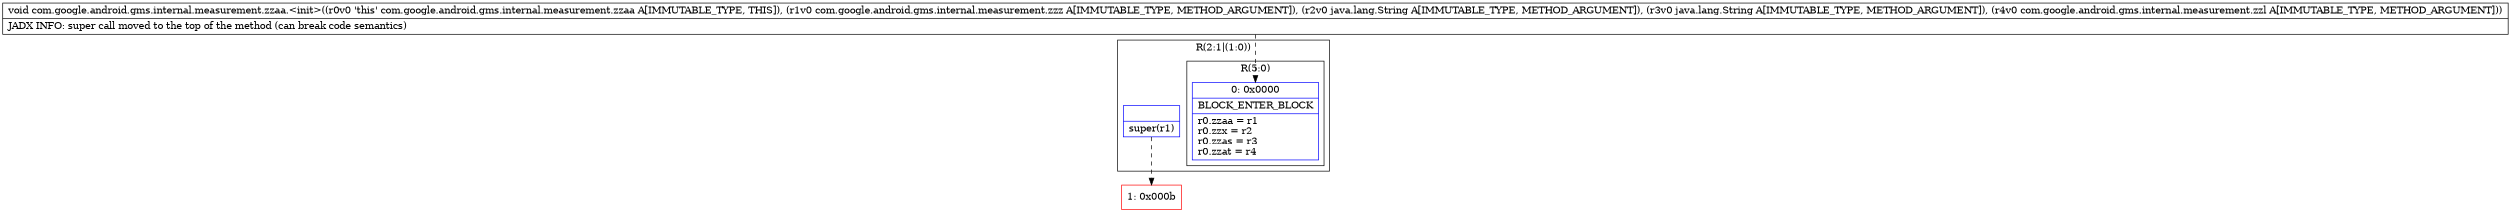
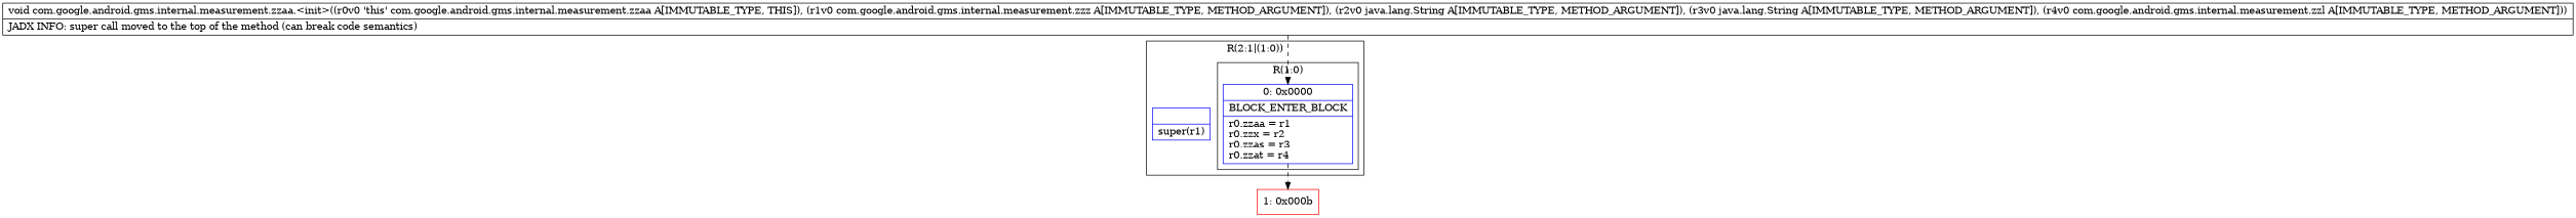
  digraph {
    node [color=blue shape=record]
    edge [style=dashed]
    n1 [label="{0\:\ 0x0000|BLOCK_ENTER_BLOCK\l|r0.zzaa = r1\lr0.zzx = r2\lr0.zzas = r3\lr0.zzat = r4\l}"]
    n2 [label="{|super(r1)\l}"]
    n3 [color=red label="{1\:\ 0x000b}"]
    n4 [label="{void com.google.android.gms.internal.measurement.zzaa.\<init\>((r0v0 'this' com.google.android.gms.internal.measurement.zzaa A[IMMUTABLE_TYPE, THIS]), (r1v0 com.google.android.gms.internal.measurement.zzz A[IMMUTABLE_TYPE, METHOD_ARGUMENT]), (r2v0 java.lang.String A[IMMUTABLE_TYPE, METHOD_ARGUMENT]), (r3v0 java.lang.String A[IMMUTABLE_TYPE, METHOD_ARGUMENT]), (r4v0 com.google.android.gms.internal.measurement.zzl A[IMMUTABLE_TYPE, METHOD_ARGUMENT]))  | JADX INFO: super call moved to the top of the method (can break code semantics)\l}" color=""]
    subgraph cluster_1 {
      label="R(2:1|(1:0))"
      n2
      subgraph cluster_2 {
-       label="R(5:0)"
+       label="R(1:0)"
        n1
      }
    }
-   n2 -> n3
+   n1 -> n3
    n4 -> n1
  }
